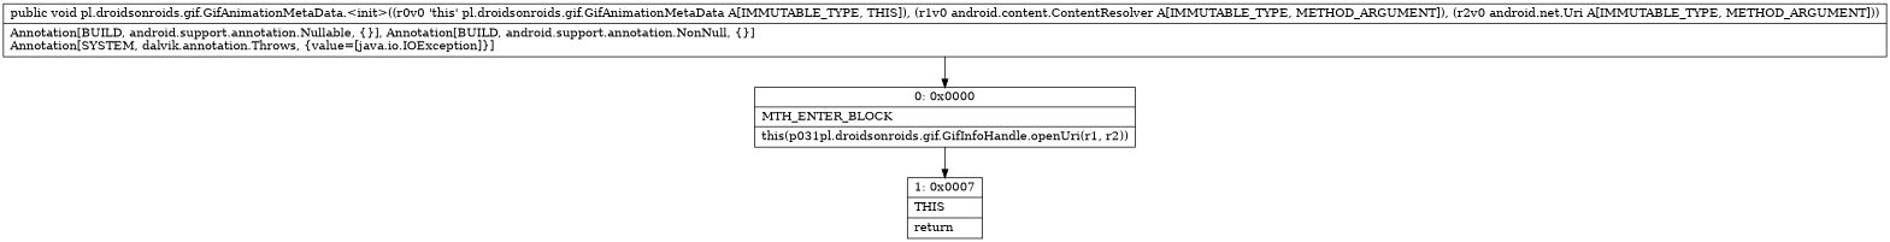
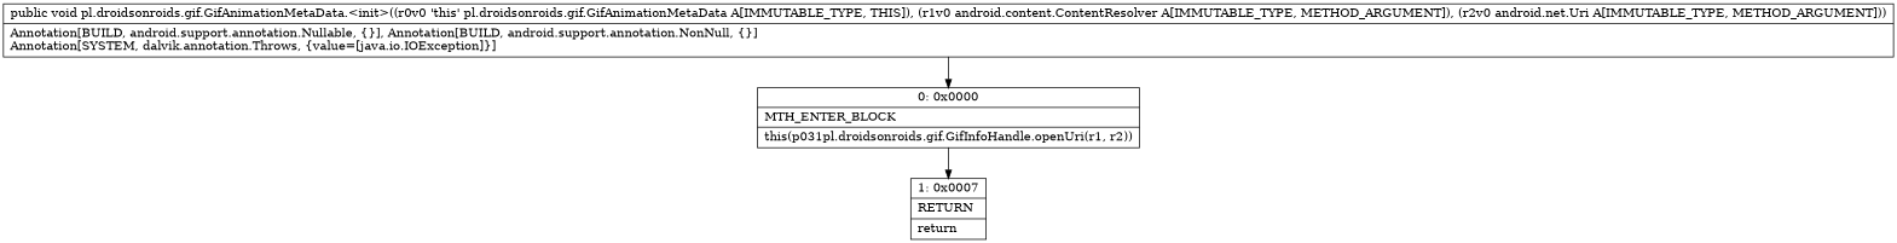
  digraph {
    node [shape=record]
    n1 [label="{0\:\ 0x0000|MTH_ENTER_BLOCK\l|this(p031pl.droidsonroids.gif.GifInfoHandle.openUri(r1, r2))\l}"]
-   n2 [label="{1\:\ 0x0007|THIS\l|return\l}"]
+   n2 [label="{1\:\ 0x0007|RETURN\l|return\l}"]
    n3 [label="{public void pl.droidsonroids.gif.GifAnimationMetaData.\<init\>((r0v0 'this' pl.droidsonroids.gif.GifAnimationMetaData A[IMMUTABLE_TYPE, THIS]), (r1v0 android.content.ContentResolver A[IMMUTABLE_TYPE, METHOD_ARGUMENT]), (r2v0 android.net.Uri A[IMMUTABLE_TYPE, METHOD_ARGUMENT]))  | Annotation[BUILD, android.support.annotation.Nullable, \{\}], Annotation[BUILD, android.support.annotation.NonNull, \{\}]\lAnnotation[SYSTEM, dalvik.annotation.Throws, \{value=[java.io.IOException]\}]\l}"]
    n1 -> n2
    n3 -> n1
  }
